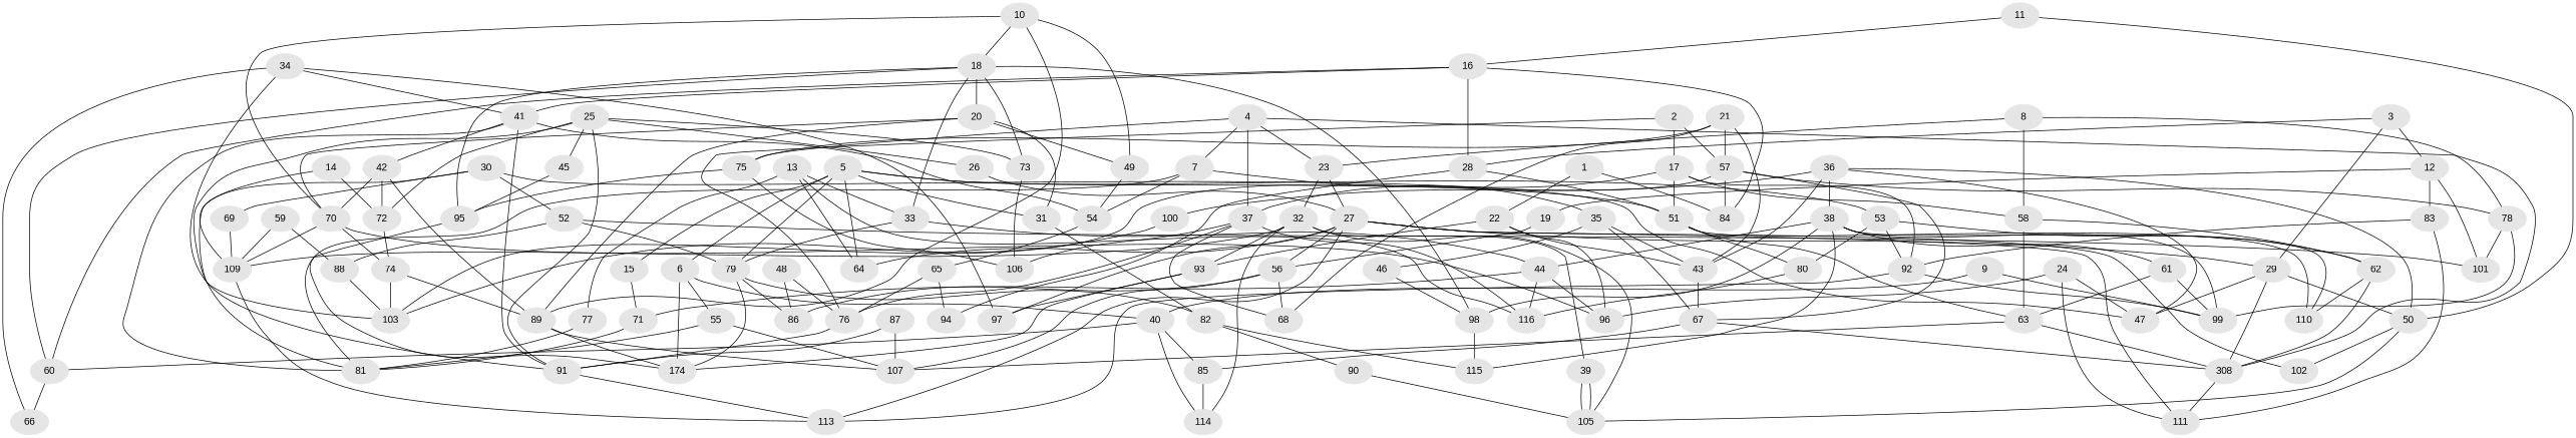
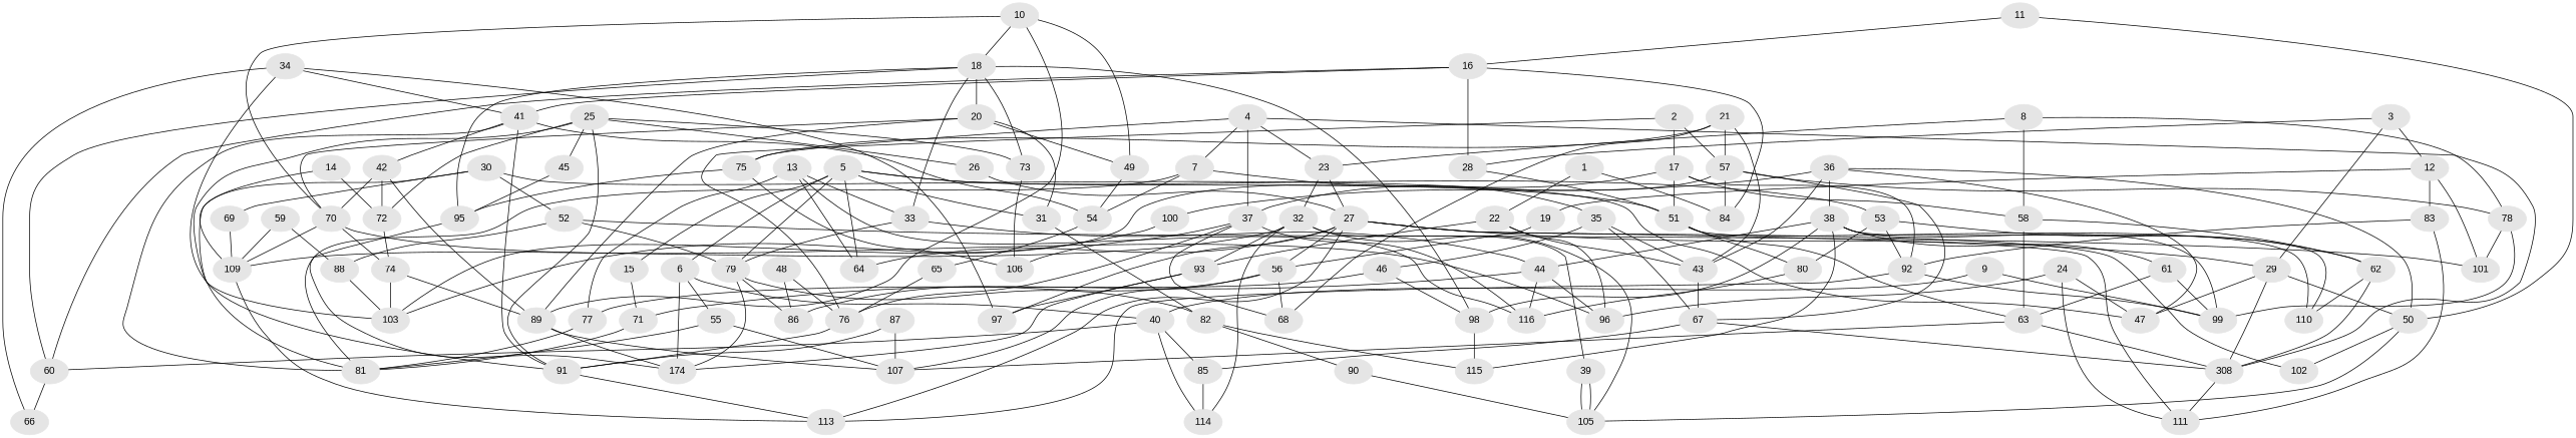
  graph {
    fontname="Liberation Sans"
    node [color=gray90 fontname="Liberation Sans" style=filled]
    edge [fontname="Liberation Sans"]
    1
    22
    84
    43
    93
    96
    2
    17
    57
    76
    37
    51
    58
    92
    78
    103
    67
    91
    3
    12
    28
    29
    19
    83
    101
-   94
    n27 [label=308]
    50
    47
    4
    7
    23
    75
    35
    54
    81
    27
    32
    116
    68
    106
    95
    111
    5
    6
    15
    31
    53
    64
    79
    40
    55
    n53 [label=174]
    71
    82
    110
    63
    80
    62
    86
    60
    114
    85
    107
    46
    65
    8
    99
    9
    10
    18
    49
    70
    89
    33
    20
    73
    98
    109
    74
    11
    16
    41
    102
    105
    56
    13
    77
    44
    14
    72
    113
    42
    66
    115
    21
    97
    39
    24
    25
    26
    45
    30
    52
    69
    88
    90
    34
    36
    38
    100
    61
    48
    59
    87
    1 -- 22
    1 -- 84
    22 -- 43
    22 -- 93
    22 -- 96
    43 -- 67
    93 -- n53
    93 -- 97
    2 -- 17
    2 -- 57
    2 -- 76
    17 -- 37
    17 -- 51
    17 -- 58
    17 -- 92
    57 -- 84
    57 -- 78
    57 -- 103
    57 -- 67
    76 -- 91
    37 -- 76
    37 -- 116
    37 -- 68
    37 -- 106
    51 -- 110
    51 -- 63
    51 -- 80
    58 -- 63
    58 -- 62
    92 -- 99
    92 -- 113
    78 -- 101
    78 -- 99
    67 -- n27
    67 -- 85
    91 -- 113
    3 -- 12
    3 -- 28
    3 -- 29
    12 -- 19
    12 -- 83
    12 -- 101
    28 -- 51
-   28 -- 94
    29 -- n27
    29 -- 50
    29 -- 47
    19 -- 56
    83 -- 92
    83 -- 111
    n27 -- 111
    50 -- 102
    50 -- 105
    4 -- 37
    4 -- n27
    4 -- 7
    4 -- 23
    4 -- 75
    7 -- 35
    7 -- 54
    7 -- 81
    23 -- 27
    23 -- 32
    75 -- 106
    75 -- 95
    35 -- 43
    35 -- 67
    35 -- 46
    54 -- 65
    27 -- 29
    27 -- 111
    27 -- 64
    27 -- 102
    27 -- 56
    27 -- 113
    27 -- 97
    32 -- 93
    32 -- 114
    32 -- 109
    32 -- 105
    32 -- 39
    95 -- n53
    5 -- 51
    5 -- 6
    5 -- 15
    5 -- 31
    5 -- 53
    5 -- 64
    5 -- 79
    6 -- 40
    6 -- 55
    6 -- n53
    15 -- 71
    31 -- 82
    53 -- 92
    53 -- 80
    53 -- 62
    79 -- n53
    79 -- 82
    79 -- 86
    40 -- 60
    40 -- 114
    40 -- 85
    55 -- 81
    55 -- 107
    71 -- 81
    82 -- 115
    82 -- 90
    63 -- n27
    63 -- 107
    80 -- 116
    62 -- n27
    62 -- 110
    60 -- 66
    85 -- 114
    46 -- 98
+   46 -- 77
    65 -- 76
-   65 -- 94
    8 -- 58
    8 -- 78
    8 -- 23
    9 -- 40
    9 -- 99
    10 -- 18
    10 -- 49
    10 -- 70
    10 -- 89
    18 -- 95
    18 -- 60
    18 -- 33
    18 -- 20
    18 -- 73
    18 -- 98
    49 -- 54
    70 -- 96
    70 -- 109
    70 -- 74
    89 -- n53
    89 -- 107
    33 -- 79
    33 -- 44
    20 -- 31
    20 -- 49
    20 -- 70
    20 -- 89
    73 -- 106
    98 -- 115
    109 -- 113
    74 -- 103
    74 -- 89
    11 -- 50
    11 -- 16
    16 -- 84
    16 -- 28
    16 -- 60
    16 -- 41
    41 -- 91
    41 -- 54
    41 -- 81
    41 -- 42
    56 -- 68
    56 -- 86
    56 -- 107
    13 -- 116
    13 -- 64
    13 -- 33
    13 -- 77
    77 -- 81
    44 -- 96
    44 -- 116
    44 -- 71
    14 -- 109
    14 -- 72
    72 -- 74
    42 -- 70
    42 -- 89
    42 -- 72
    21 -- 43
    21 -- 57
    21 -- 75
    21 -- 68
    39 -- 105
    39 -- 105
    24 -- 96
    24 -- 47
    24 -- 111
    25 -- 103
    25 -- 91
    25 -- 73
    25 -- 72
    25 -- 26
    25 -- 45
    26 -- 27
    45 -- 95
    30 -- 47
    30 -- 81
    30 -- 52
    30 -- 69
    52 -- 101
    52 -- 79
    52 -- 88
    69 -- 109
    88 -- 103
    90 -- 105
    34 -- 91
    34 -- 41
    34 -- 66
    34 -- 97
    36 -- 43
    36 -- 50
    36 -- 47
    36 -- 38
    36 -- 100
    38 -- 110
    38 -- 99
    38 -- 98
    38 -- 44
    38 -- 115
    38 -- 61
    100 -- 103
    61 -- 63
    61 -- 99
    48 -- 76
    48 -- 86
    59 -- 109
    59 -- 88
    87 -- 91
    87 -- 107
  }
